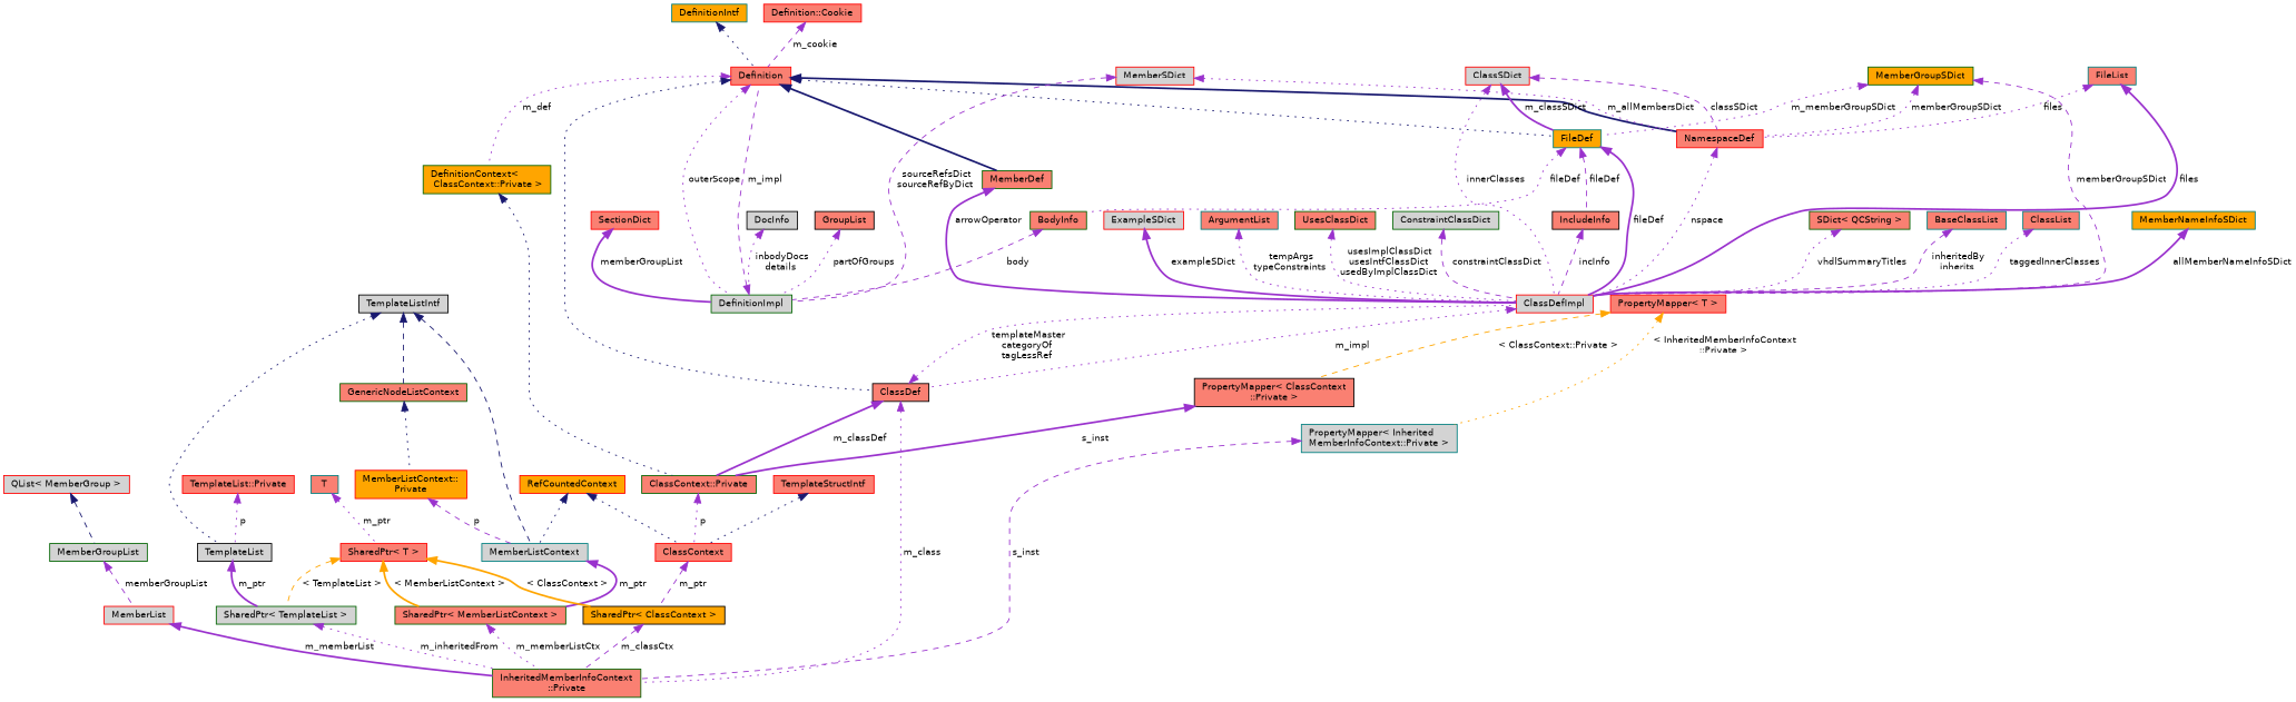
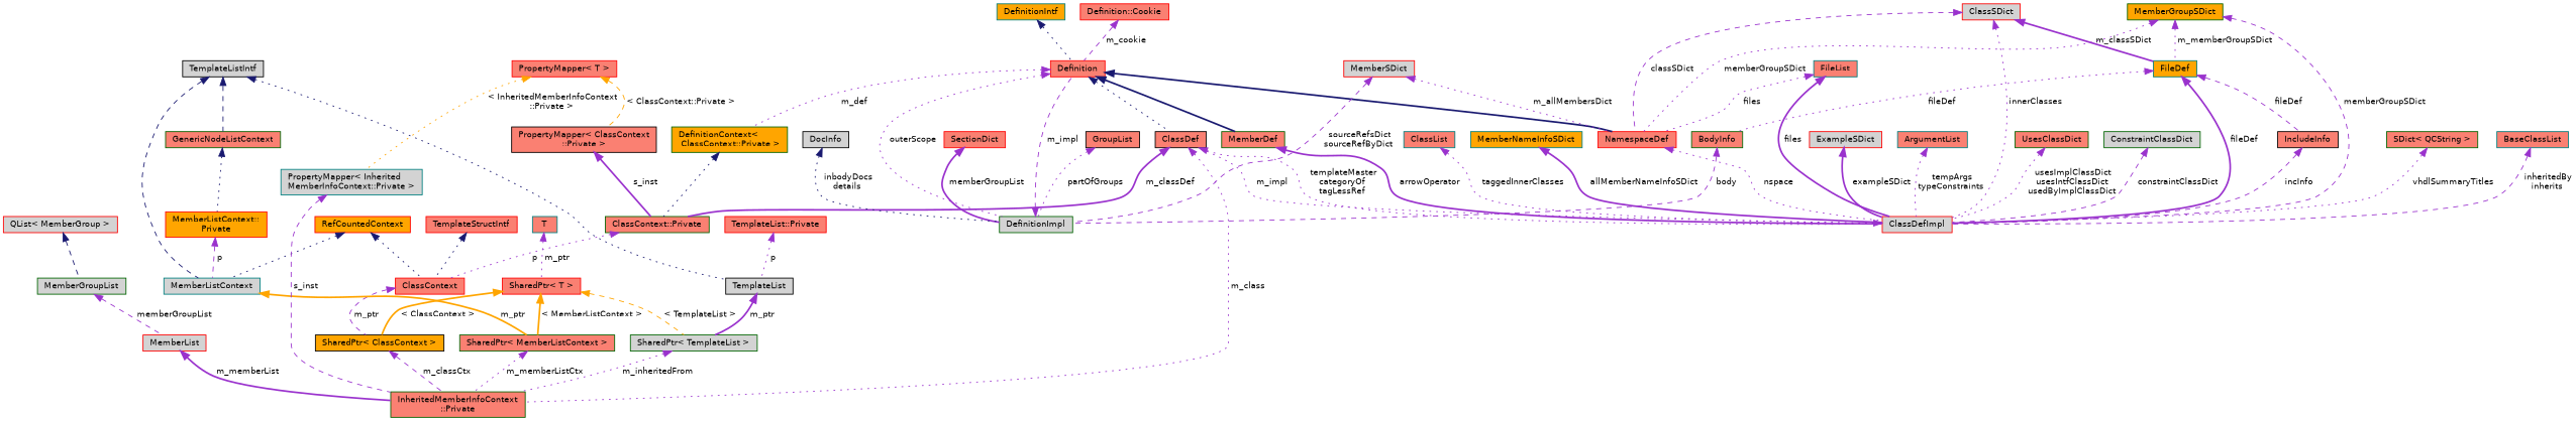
  digraph {
    rankdir=TB
    node [color=red fillcolor=salmon fontname=Helvetica fontsize=10 shape=record style=filled]
    edge [color=darkorchid3 dir=back fontname=Helvetica fontsize=10 labelfontname=Helvetica labelfontsize=10 style=dotted]
    n1 [color=darkgreen fontcolor=black height=0.2 label="InheritedMemberInfoContext\l::Private" width=0.4]
    n2 [fillcolor=lightgrey height=0.2 label=MemberList width=0.4]
    n3 [color=darkgreen fillcolor=lightgrey height=0.2 label=MemberGroupList width=0.4]
    n4 [fillcolor=lightgrey height=0.2 label="QList\< MemberGroup \>" width=0.4]
    n5 [color=black fillcolor=orange height=0.2 label="SharedPtr\< ClassContext \>" width=0.4]
    n6 [height=0.2 label=ClassContext width=0.4]
    n7 [fillcolor=orange height=0.2 label=RefCountedContext width=0.4]
    n8 [color=teal fillcolor=lightgrey height=0.2 label=MemberListContext width=0.4]
    n9 [color=darkgreen height=0.2 label="SharedPtr\< MemberListContext \>" width=0.4]
    n10 [height=0.2 label=TemplateStructIntf width=0.4]
    n11 [color=darkgreen height=0.2 label="ClassContext::Private" width=0.4]
    n12 [color=darkgreen fillcolor=orange height=0.2 label="DefinitionContext\<\l ClassContext::Private \>" width=0.4]
    n13 [height=0.2 label=Definition width=0.4]
    n14 [color=darkgreen fillcolor=lightgrey height=0.2 label=DefinitionImpl width=0.4]
    n15 [color=teal fillcolor=orange height=0.2 label=FileDef width=0.4]
    n16 [color=black height=0.2 label=ClassDef width=0.4]
    n17 [height=0.2 label=NamespaceDef width=0.4]
    n18 [color=darkgreen height=0.2 label=MemberDef width=0.4]
    n19 [color=darkgreen height=0.2 label=BodyInfo width=0.4]
    n20 [fillcolor=lightgrey height=0.2 label=ClassDefImpl width=0.4]
    n21 [color=black height=0.2 label=IncludeInfo width=0.4]
    n22 [color=teal fillcolor=orange height=0.2 label=DefinitionIntf width=0.4]
    n23 [height=0.2 label="Definition::Cookie" width=0.4]
    n24 [height=0.2 label=SectionDict width=0.4]
    n25 [fillcolor=lightgrey height=0.2 label=ClassSDict width=0.4]
    n26 [color=darkgreen fillcolor=orange height=0.2 label=MemberGroupSDict width=0.4]
    n27 [fillcolor=lightgrey height=0.2 label=MemberSDict width=0.4]
    n28 [color=black height=0.2 label=GroupList width=0.4]
    n29 [color=black fillcolor=lightgrey height=0.2 label=DocInfo width=0.4]
    n30 [color=black height=0.2 label="PropertyMapper\< ClassContext\l::Private \>" width=0.4]
    n31 [height=0.2 label="PropertyMapper\< T \>" width=0.4]
    n32 [color=teal fillcolor=lightgrey height=0.2 label="PropertyMapper\< Inherited\lMemberInfoContext::Private \>" width=0.4]
    n33 [color=teal height=0.2 label=FileList width=0.4]
    n34 [color=darkgreen height=0.2 label="SDict\< QCString \>" width=0.4]
    n35 [color=teal height=0.2 label=BaseClassList width=0.4]
    n36 [color=teal height=0.2 label=ClassList width=0.4]
    n37 [color=teal fillcolor=orange height=0.2 label=MemberNameInfoSDict width=0.4]
    n38 [fillcolor=lightgrey height=0.2 label=ExampleSDict width=0.4]
    n39 [color=teal height=0.2 label=ArgumentList width=0.4]
    n40 [color=darkgreen height=0.2 label=UsesClassDict width=0.4]
    n41 [color=darkgreen fillcolor=lightgrey height=0.2 label=ConstraintClassDict width=0.4]
    n42 [height=0.2 label="SharedPtr\< T \>" width=0.4]
    n43 [color=darkgreen fillcolor=lightgrey height=0.2 label="SharedPtr\< TemplateList \>" width=0.4]
    n44 [color=teal height=0.2 label=T width=0.4]
    n45 [color=black fillcolor=lightgrey height=0.2 label=TemplateList width=0.4]
    n46 [color=black fillcolor=lightgrey height=0.2 label=TemplateListIntf width=0.4]
    n47 [color=darkgreen height=0.2 label=GenericNodeListContext width=0.4]
    n48 [fillcolor=orange height=0.2 label="MemberListContext::\lPrivate" width=0.4]
    n49 [height=0.2 label="TemplateList::Private" width=0.4]
    n2 -> n1 [label=" m_memberList" style=bold]
    n3 -> n2 [label=" memberGroupList" style=dashed]
    n4 -> n3 [color=midnightblue style=dashed]
    n5 -> n1 [label=" m_classCtx" style=dashed]
    n6 -> n5 [label=" m_ptr" style=dashed]
    n7 -> n6 [color=midnightblue]
    n7 -> n8 [color=midnightblue]
-   n8 -> n9 [label=" m_ptr" style=bold]
+   n8 -> n9 [color=orange label=" m_ptr" style=bold]
    n9 -> n1 [label=" m_memberListCtx"]
    n10 -> n6 [color=midnightblue]
    n11 -> n6 [label=" p"]
    n12 -> n11 [color=midnightblue]
    n13 -> n12 [label=" m_def"]
    n13 -> n14 [label=" outerScope"]
-   n13 -> n15 [color=midnightblue]
    n13 -> n16 [color=midnightblue]
    n13 -> n17 [color=midnightblue style=bold]
    n13 -> n18 [color=midnightblue style=bold]
    n14 -> n13 [label=" m_impl" style=dashed]
    n15 -> n19 [label=" fileDef"]
    n15 -> n20 [label=" fileDef" style=bold]
    n15 -> n21 [label=" fileDef" style=dashed]
    n16 -> n1 [label=" m_class"]
    n16 -> n11 [label=" m_classDef" style=bold]
    n16 -> n20 [label=" templateMaster\ncategoryOf\ntagLessRef"]
    n17 -> n20 [label=" nspace"]
    n18 -> n20 [label=" arrowOperator" style=bold]
    n19 -> n14 [label=" body" style=dashed]
    n20 -> n16 [label=" m_impl"]
    n21 -> n20 [label=" incInfo" style=dashed]
    n22 -> n13 [color=midnightblue]
    n23 -> n13 [label=" m_cookie" style=dashed]
    n24 -> n14 [label=" memberGroupList" style=bold]
    n25 -> n15 [label=" m_classSDict" style=bold]
    n25 -> n17 [label=" classSDict" style=dashed]
    n25 -> n20 [label=" innerClasses"]
    n26 -> n15 [label=" m_memberGroupSDict"]
    n26 -> n17 [label=" memberGroupSDict"]
    n26 -> n20 [label=" memberGroupSDict" style=dashed]
    n27 -> n14 [label=" sourceRefsDict\nsourceRefByDict" style=dashed]
    n27 -> n17 [label=" m_allMembersDict"]
    n28 -> n14 [label=" partOfGroups"]
-   n29 -> n14 [label=" inbodyDocs\ndetails"]
+   n29 -> n14 [color=midnightblue label=" inbodyDocs\ndetails"]
    n30 -> n11 [label=" s_inst" style=bold]
    n31 -> n30 [color=orange label=" \< ClassContext::Private \>" style=dashed]
    n31 -> n32 [color=orange label=" \< InheritedMemberInfoContext\l::Private \>"]
    n32 -> n1 [label=" s_inst" style=dashed]
    n33 -> n17 [label=" files"]
    n33 -> n20 [label=" files" style=bold]
    n34 -> n20 [label=" vhdlSummaryTitles"]
    n35 -> n20 [label=" inheritedBy\ninherits" style=dashed]
    n36 -> n20 [label=" taggedInnerClasses"]
    n37 -> n20 [label=" allMemberNameInfoSDict" style=bold]
    n38 -> n20 [label=" exampleSDict" style=bold]
    n39 -> n20 [label=" tempArgs\ntypeConstraints"]
    n40 -> n20 [label=" usesImplClassDict\nusesIntfClassDict\nusedByImplClassDict"]
    n41 -> n20 [label=" constraintClassDict" style=dashed]
    n42 -> n5 [color=orange label=" \< ClassContext \>" style=bold]
    n42 -> n9 [color=orange label=" \< MemberListContext \>" style=bold]
    n42 -> n43 [color=orange label=" \< TemplateList \>" style=dashed]
    n43 -> n1 [label=" m_inheritedFrom"]
    n44 -> n42 [label=" m_ptr"]
    n45 -> n43 [label=" m_ptr" style=bold]
    n46 -> n8 [color=midnightblue style=dashed]
    n46 -> n45 [color=midnightblue]
    n46 -> n47 [color=midnightblue style=dashed]
    n47 -> n48 [color=midnightblue]
    n48 -> n8 [label=" p" style=dashed]
    n49 -> n45 [label=" p"]
  }
